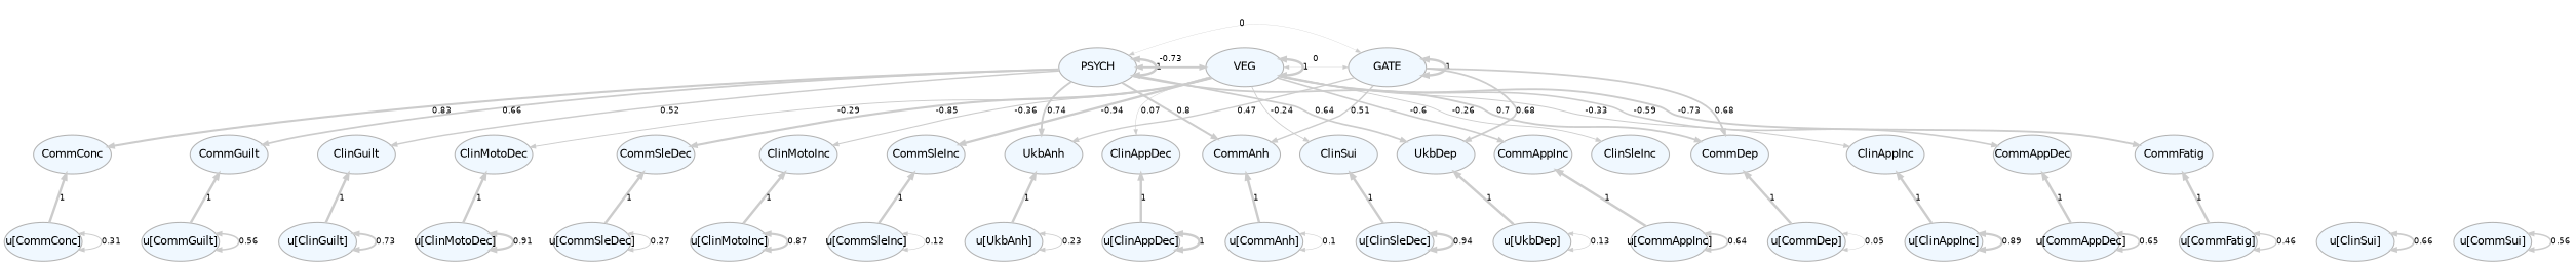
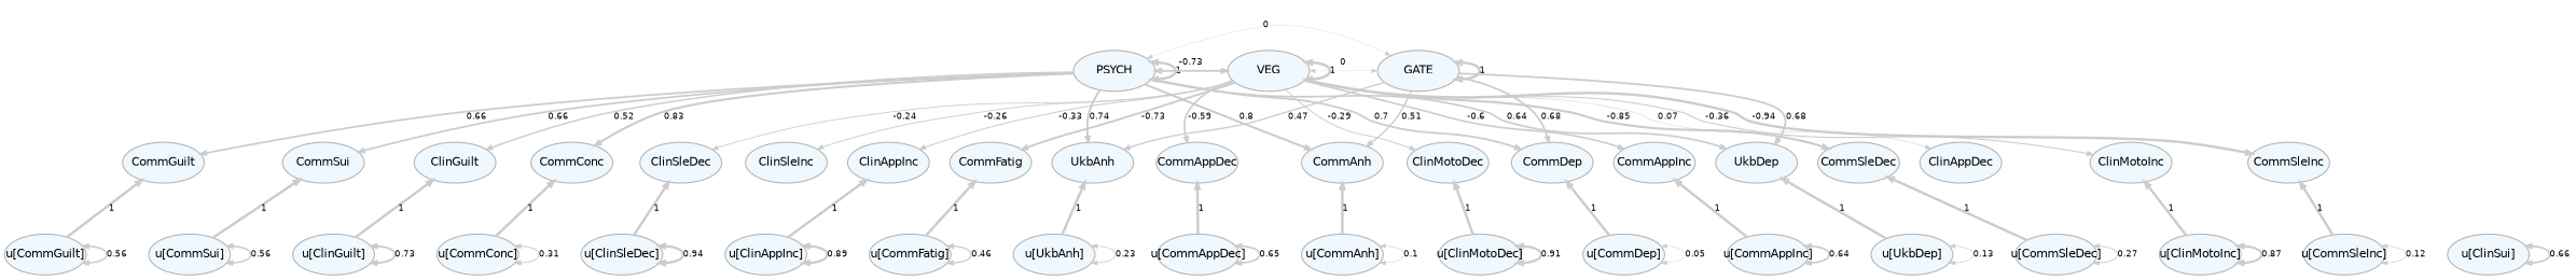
  digraph {
    bgcolor=white
    rankdir=TB
    node [color=gray70 fillcolor=aliceblue fixedsize=true fontcolor=black fontname=Helvetica fontsize=10 shape=oval style=filled]
    edge [arrowsize=0.5 color=gray80 dir=forward fontname=Helvetica fontsize=8 penwidth=2.3]
    n1 [label=GATE width=1]
    n2 [label=PSYCH width=1]
    n3 [label=VEG width=1]
    n4 [label=CommAnh width=1]
    n5 [label=CommDep width=1]
    n6 [label=UkbAnh width=1]
    n7 [label=UkbDep width=1]
    n8 [label=ClinGuilt width=1]
    n9 [label=CommConc width=1]
    n10 [label=CommGuilt width=1]
+   n11 [label=CommSui width=1]
    n12 [label=ClinAppDec width=1]
    n13 [label=ClinAppInc width=1]
    n14 [label=ClinMotoDec width=1]
    n15 [label=ClinMotoInc width=1]
-   n16 [label=ClinSui width=1]
+   n16 [label=ClinSleDec width=1]
    n17 [label=ClinSleInc width=1]
    n18 [label=CommAppDec width=1]
    n19 [label=CommAppInc width=1]
    n20 [label=CommFatig width=1]
    n21 [label=CommSleDec width=1]
    n22 [label=CommSleInc width=1]
-   n23 [label="u[ClinAppDec]" width=1]
    n24 [label="u[ClinAppInc]" width=1]
    n25 [label="u[ClinGuilt]" width=1]
    n26 [label="u[ClinMotoDec]" width=1]
    n27 [label="u[ClinMotoInc]" width=1]
    n28 [label="u[ClinSleDec]" width=1]
    n29 [label="u[ClinSui]" width=1]
    n30 [label="u[CommAnh]" width=1]
    n31 [label="u[CommAppDec]" width=1]
    n32 [label="u[CommAppInc]" width=1]
    n33 [label="u[CommConc]" width=1]
    n34 [label="u[CommDep]" width=1]
    n35 [label="u[CommFatig]" width=1]
    n36 [label="u[CommGuilt]" width=1]
    n37 [label="u[CommSleDec]" width=1]
    n38 [label="u[CommSleInc]" width=1]
    n39 [label="u[CommSui]" width=1]
    n40 [label="u[UkbAnh]" width=1]
    n41 [label="u[UkbDep]" width=1]
    subgraph sub_1 {
      rank=min
      n1
      n2
      n3
    }
    subgraph sub_2 {
      rank=same
      n4
      n5
      n6
      n7
      n8
      n9
      n10
+     n11
      n12
      n13
      n14
      n15
      n16
      n17
      n18
      n19
      n20
      n21
      n22
    }
    subgraph sub_3 {
      rank=max
-     n23
      n24
      n25
      n26
      n27
      n28
      n29
      n30
      n31
      n32
      n33
      n34
      n35
      n36
      n37
      n38
      n39
      n40
      n41
    }
    n1 -> n1 [dir=both label=1]
    n1 -> n4 [label=0.51 penwidth=1.32180665691312]
    n1 -> n5 [label=0.68 penwidth=1.66371851681406]
    n1 -> n6 [label=0.47 penwidth=1.24133052575629]
    n1 -> n7 [label=0.68 penwidth=1.65285285586639]
    n2 -> n1 [dir=both label=0 penwidth=0.3]
    n2 -> n2 [dir=both label=1]
    n2 -> n3 [dir=both label=-0.73 penwidth=1.75798144468946]
    n2 -> n4 [label=0.8 penwidth=1.89381593276825]
    n2 -> n5 [label=0.7 penwidth=1.69401168830352]
    n2 -> n6 [label=0.74 penwidth=1.78684774273916]
    n2 -> n7 [label=0.64 penwidth=1.58559807348342]
    n2 -> n8 [label=0.52 penwidth=1.33415863391989]
    n2 -> n9 [label=0.83 penwidth=1.9666855517121]
    n2 -> n10 [label=0.66 penwidth=1.62070697602346]
+   n2 -> n11 [label=0.66 penwidth=1.62944236414705]
    n3 -> n1 [dir=both label=0 penwidth=0.3]
    n3 -> n3 [dir=both label=1]
    n3 -> n12 [label=0.07 penwidth=0.439959568185194]
    n3 -> n13 [label=-0.33 penwidth=0.952412496707748]
    n3 -> n14 [label=-0.29 penwidth=0.883672243804655]
    n3 -> n15 [label=-0.36 penwidth=1.01408029899996]
    n3 -> n16 [label=-0.24 penwidth=0.784336580442536]
    n3 -> n17 [label=-0.26 penwidth=0.81835887104325]
    n3 -> n18 [label=-0.59 penwidth=1.48918010015604]
    n3 -> n19 [label=-0.6 penwidth=1.50367910592469]
    n3 -> n20 [label=-0.73 penwidth=1.76688088784475]
    n3 -> n21 [label=-0.85 penwidth=2.00926786165924]
    n3 -> n22 [label=-0.94 penwidth=2.17560021547801]
-   n23 -> n12 [label=1]
-   n23 -> n23 [dir=both label=1 penwidth=2.29020509677545]
    n24 -> n13 [label=1]
    n24 -> n24 [dir=both label=0.89 penwidth=2.0871722813301]
    n25 -> n8 [label=1]
    n25 -> n25 [dir=both label=0.73 penwidth=1.76525803144886]
    n26 -> n14 [label=1]
    n26 -> n26 [dir=both label=0.91 penwidth=2.12966052196225]
    n27 -> n15 [label=1]
    n27 -> n27 [dir=both label=0.87 penwidth=2.04504443170746]
    n28 -> n16 [label=1]
    n28 -> n28 [dir=both label=0.94 penwidth=2.1827091978021]
    n29 -> n29 [dir=both label=0.66 penwidth=1.62868467985299]
    n30 -> n4 [label=1]
    n30 -> n30 [dir=both label=0.1 penwidth=0.507831026006188]
    n31 -> n18 [label=1]
    n31 -> n31 [dir=both label=0.65 penwidth=1.59292940843328]
    n32 -> n19 [label=1]
    n32 -> n32 [dir=both label=0.64 penwidth=1.57557741622643]
    n33 -> n9 [label=1]
    n33 -> n33 [dir=both label=0.31 penwidth=0.911077092339377]
    n34 -> n5 [label=1]
    n34 -> n34 [dir=both label=0.05 penwidth=0.398503572150206]
    n35 -> n20 [label=1]
    n35 -> n35 [dir=both label=0.46 penwidth=1.22412818366198]
    n36 -> n10 [label=1]
    n36 -> n36 [dir=both label=0.56 penwidth=1.42786715488434]
    n37 -> n21 [label=1]
    n37 -> n37 [dir=both label=0.27 penwidth=0.839199149813203]
    n38 -> n22 [label=1]
    n38 -> n38 [dir=both label=0.12 penwidth=0.541062560131431]
+   n39 -> n11 [label=1]
    n39 -> n39 [dir=both label=0.56 penwidth=1.41629204919686]
    n40 -> n6 [label=1]
    n40 -> n40 [dir=both label=0.23 penwidth=0.751595887297242]
    n41 -> n7 [label=1]
    n41 -> n41 [dir=both label=0.13 penwidth=0.558510132619789]
  }
